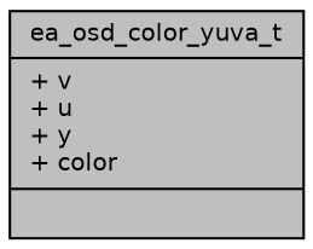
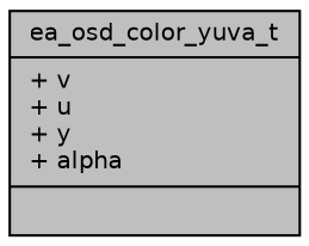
  digraph {
-   n1 [color=black fillcolor=grey75 fontcolor=black fontname=Helvetica fontsize=10 height=0.2 label="{ea_osd_color_yuva_t\n|+ v\l+ u\l+ y\l+ color\l|}" shape=record style=filled width=0.4]
+   n1 [color=black fillcolor=grey75 fontcolor=black fontname=Helvetica fontsize=10 height=0.2 label="{ea_osd_color_yuva_t\n|+ v\l+ u\l+ y\l+ alpha\l|}" shape=record style=filled width=0.4]
  }
